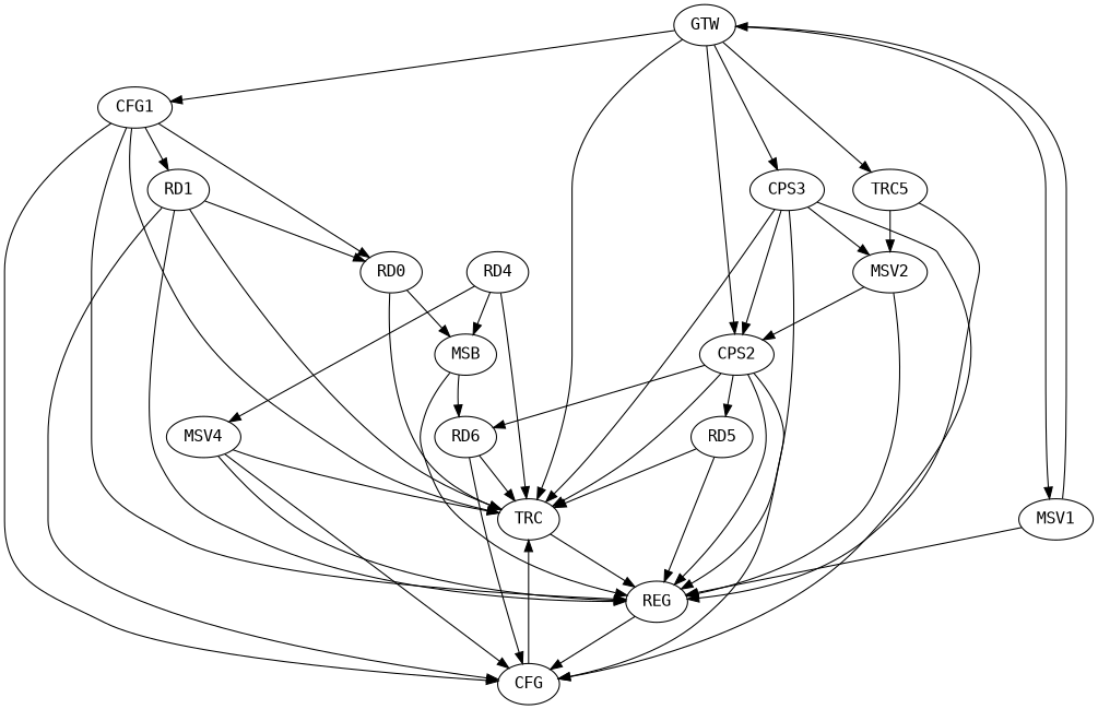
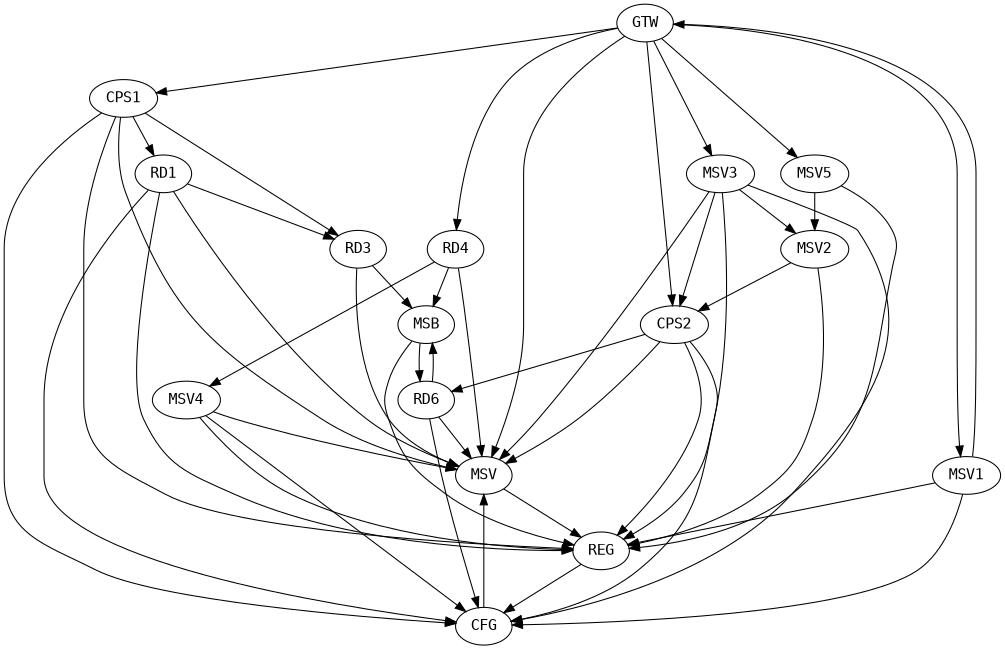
  strict digraph {
    fontname="DejaVu Sans Mono"
    node [fontname="DejaVu Sans Mono"]
    edge [fontname="DejaVu Sans Mono"]
    n1 [label=RD1]
-   n2 [label=RD0]
+   n2 [label=RD3]
    n3 [label=REG]
    n4 [label=CFG]
-   n5 [label=TRC]
+   n5 [label=MSV]
    n6 [label=MSB]
    n7 [label=RD6]
    n8 [label=RD4]
    n9 [label=MSV4]
-   n10 [label=RD5]
-   n11 [label=CFG1]
+   n11 [label=CPS1]
    n12 [label=CPS2]
    n13 [label=GTW]
    n14 [label=MSV1]
-   n15 [label=CPS3]
-   n16 [label=TRC5]
+   n15 [label=MSV3]
+   n16 [label=MSV5]
    n17 [label=MSV2]
    n1 -> n2
    n1 -> n3
    n1 -> n4
    n1 -> n5
    n2 -> n5
    n2 -> n6
    n3 -> n4
    n4 -> n5
    n5 -> n3
    n6 -> n3
    n6 -> n7
    n7 -> n4
    n7 -> n5
+   n7 -> n6
    n8 -> n5
    n8 -> n6
    n8 -> n9
    n9 -> n3
    n9 -> n4
    n9 -> n5
-   n10 -> n3
-   n10 -> n5
    n11 -> n1
    n11 -> n2
    n11 -> n3
    n11 -> n4
    n11 -> n5
    n12 -> n3
    n12 -> n4
    n12 -> n5
    n12 -> n7
-   n12 -> n10
    n13 -> n5
+   n13 -> n8
    n13 -> n11
    n13 -> n12
    n13 -> n14
    n13 -> n15
    n13 -> n16
    n14 -> n3
+   n14 -> n4
    n14 -> n13
    n15 -> n3
    n15 -> n4
    n15 -> n5
    n15 -> n12
    n15 -> n17
    n16 -> n3
    n16 -> n17
    n17 -> n3
    n17 -> n12
  }
